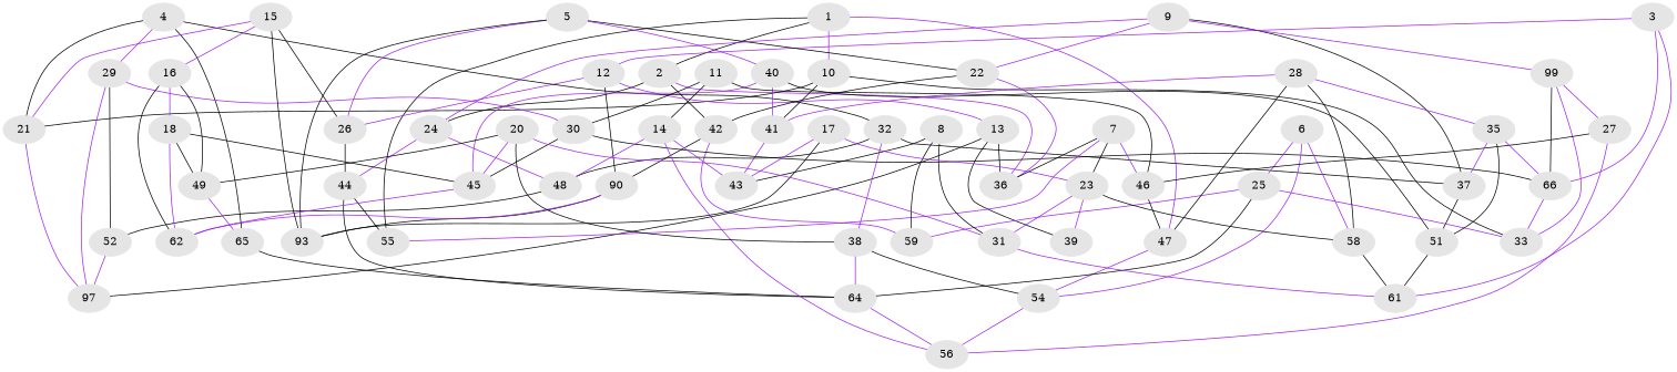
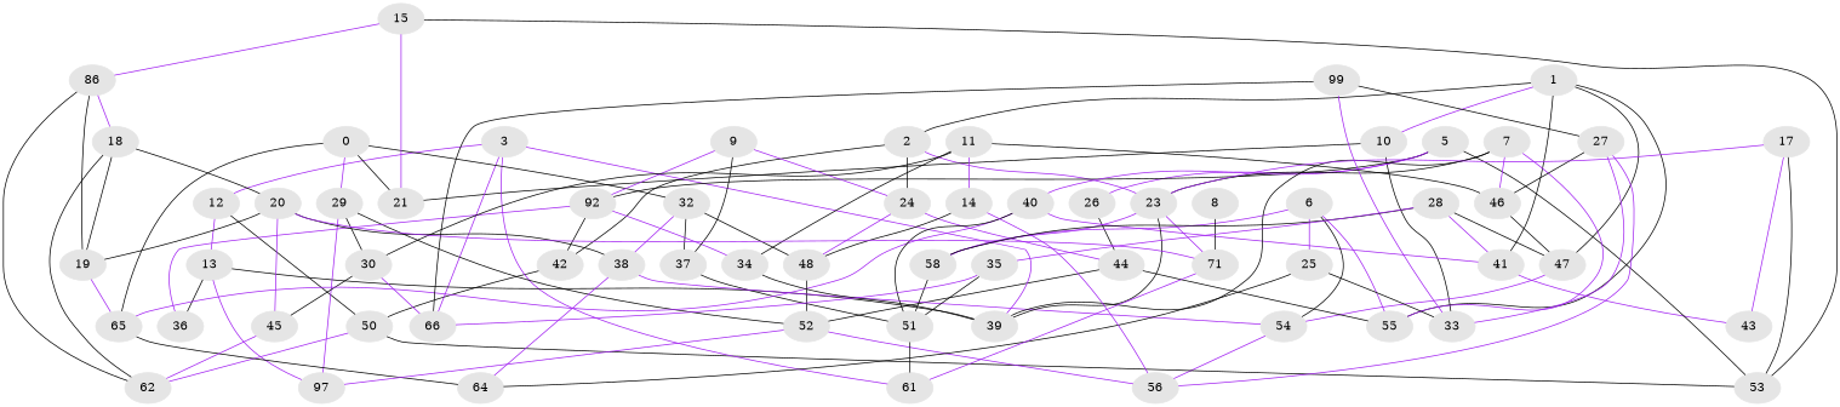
  graph {
    node [color=gray90 style=filled]
    edge [color=black]
    1
    2
    10
    47
    55
    24
    36
    42
    21
    33
    41
    54
    48
    44
-   59
-   50 [label=90]
+   50
    3
    12
    39
    61
    n21 [label=66]
    26
    13
-   4
+   4 [label=0]
    29
    32
    n27 [label=65]
    n28 [label=97]
    30
    52
    37
    38
    64
    5
-   22
+   22 [label=92]
    40
-   53 [label=93]
+   53
+   34
    51
    6
    25
    58
    56
    7
    46
    23
    8
-   31
+   31 [label=71]
    43
    9
    n51 [label=99]
    27
    11
    14
    45
    62
    15
-   16
+   16 [label=86]
    18
-   49
+   49 [label=19]
    17
    20
    28
    35
    1 -- 2
    1 -- 10 [color=purple]
-   1 -- 47 [color=purple]
+   1 -- 47
    1 -- 55
    2 -- 24
-   2 -- 36 [color=purple]
+   2 -- 23 [color=purple]
    2 -- 42
    10 -- 21
    10 -- 33
-   10 -- 41
+   1 -- 41
    47 -- 54 [color=purple]
    24 -- 48 [color=purple]
    24 -- 44 [color=purple]
-   42 -- 59 [color=purple]
    42 -- 50
-   21 -- n28 [color=purple]
    41 -- 43 [color=purple]
    54 -- 56 [color=purple]
    48 -- 52
    44 -- 55
-   44 -- 64
+   44 -- 52
    50 -- 53
    50 -- 62 [color=purple]
    3 -- 12 [color=purple]
+   3 -- 39 [color=purple]
    3 -- 61 [color=purple]
    3 -- n21 [color=purple]
    12 -- 50
-   12 -- 26 [color=purple]
    12 -- 13 [color=purple]
    26 -- 44
    13 -- 36
    13 -- 39
-   13 -- n28
+   13 -- n28 [color=purple]
    4 -- 21
    4 -- 29 [color=purple]
    4 -- 32
    4 -- n27
    29 -- n28 [color=purple]
-   29 -- 30 [color=purple]
+   29 -- 30
    29 -- 52
    32 -- 48
    32 -- 37
    32 -- 38 [color=purple]
    n27 -- 64
-   30 -- n21
+   30 -- n21 [color=purple]
    30 -- 45
    52 -- n28 [color=purple]
-   64 -- 56 [color=purple]
+   52 -- 56 [color=purple]
    37 -- 51
-   38 -- 54
+   38 -- 54 [color=purple]
    38 -- 64 [color=purple]
    5 -- 26 [color=purple]
    5 -- 22
    5 -- 40 [color=purple]
    5 -- 53
    22 -- 36 [color=purple]
    22 -- 42
+   22 -- 34 [color=purple]
    40 -- 41 [color=purple]
-   40 -- 45 [color=purple]
+   40 -- n27 [color=purple]
    40 -- 51
+   34 -- 39
    51 -- 61
-   6 -- 54 [color=purple]
+   6 -- 55 [color=purple]
+   6 -- 54
    6 -- 25 [color=purple]
    6 -- 58 [color=purple]
-   25 -- 33 [color=purple]
-   25 -- 59 [color=purple]
+   25 -- 33
    25 -- 64
-   58 -- 61
+   58 -- 51
    7 -- 55 [color=purple]
-   7 -- 36
+   7 -- 39
    7 -- 46 [color=purple]
    7 -- 23
    46 -- 47
-   23 -- 39 [color=purple]
-   23 -- 58
+   23 -- 39
+   23 -- 58 [color=purple]
    23 -- 31 [color=purple]
-   8 -- 59
    8 -- 31
-   8 -- 43
    31 -- 61 [color=purple]
    9 -- 24 [color=purple]
    9 -- 37
    9 -- 22 [color=purple]
-   9 -- n51 [color=purple]
    n51 -- 33 [color=purple]
    n51 -- n21
-   n51 -- 27 [color=purple]
-   n21 -- 33 [color=purple]
+   n51 -- 27
+   27 -- 33 [color=purple]
    27 -- 56 [color=purple]
    27 -- 46
    11 -- 30
+   11 -- 34
    11 -- 46
-   11 -- 14
-   14 -- 48 [color=purple]
+   11 -- 14 [color=purple]
+   14 -- 48
    14 -- 56 [color=purple]
-   14 -- 43 [color=purple]
    45 -- 62 [color=purple]
    15 -- 21 [color=purple]
-   15 -- 26
    15 -- 53
    15 -- 16 [color=purple]
    16 -- 62
    16 -- 18 [color=purple]
    16 -- 49
-   18 -- 45
-   18 -- 62 [color=purple]
+   18 -- 20
+   18 -- 62
    18 -- 49
    49 -- n27 [color=purple]
    17 -- 53
    17 -- 23 [color=purple]
    17 -- 43 [color=purple]
    20 -- 38
    20 -- 31 [color=purple]
    20 -- 45 [color=purple]
    20 -- 49
    28 -- 47
    28 -- 41 [color=purple]
    28 -- 58
    28 -- 35 [color=purple]
    35 -- n21 [color=purple]
-   35 -- 37 [color=purple]
    35 -- 51
  }
